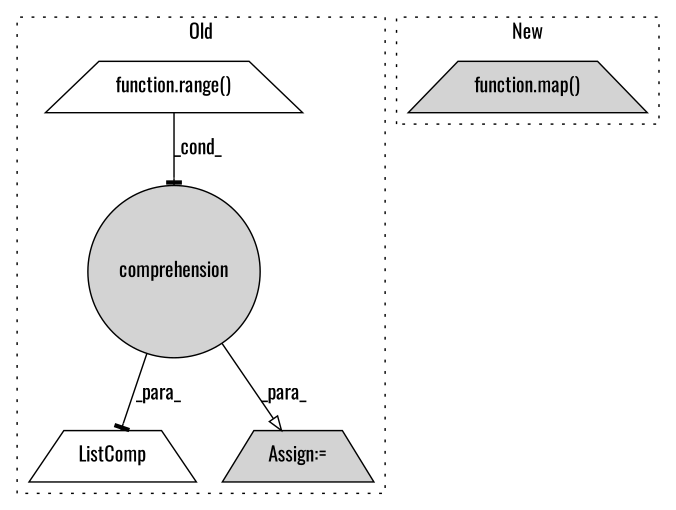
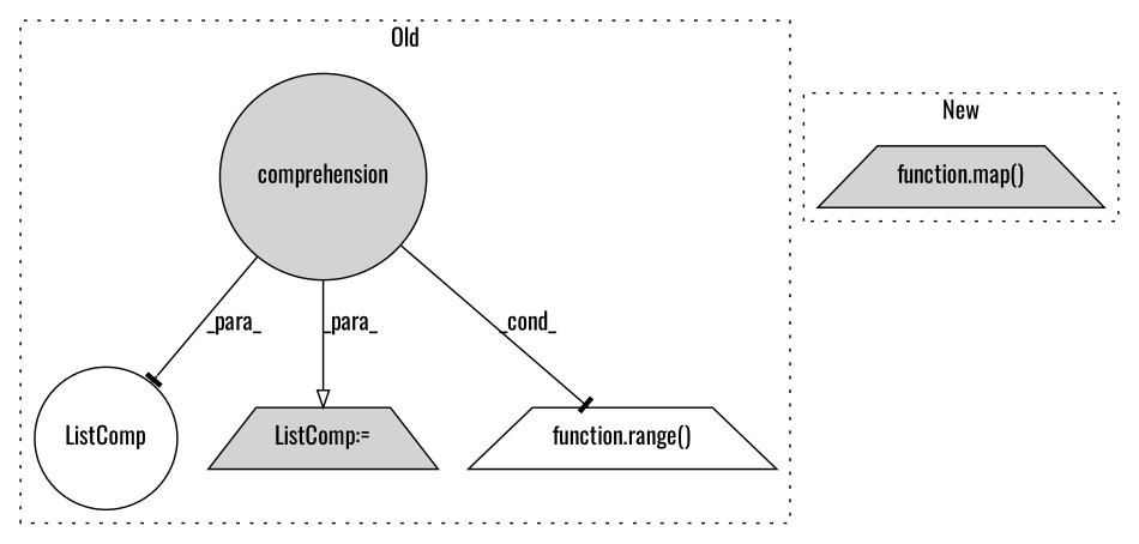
  digraph {
    fontname=Oswald
    node [a=75 fillcolor=lightgrey fontname=Oswald l=3 shape=trapezium style=filled]
    edge [arrowhead=tee fontname=Oswald]
-   n1 [a=106 fillcolor=white l=41 label=ListComp s=5213]
+   n1 [a=106 fillcolor=white l=41 label=ListComp s=5213 shape=circle]
    n2 [a=45 label=comprehension s=5227 shape=circle]
-   n3 [a=68 label="Assign:=" s=5176]
+   n3 [a=68 label="ListComp:=" s=5176]
    n4 [fillcolor=white l="6,1" label="function.range()" s="5236,5252"]
    n5 [l="4,1" label="function.map()" s="5640,5685"]
    subgraph cluster_1 {
      label=Old
      style=dotted
      n1
      n2
      n3
      n4
    }
    subgraph cluster_2 {
      label=New
      style=dotted
      n5
    }
    n2 -> n1 [label=_para_]
    n2 -> n3 [arrowhead=onormal label=_para_]
-   n4 -> n2 [label=_cond_]
+   n2 -> n4 [label=_cond_]
  }
